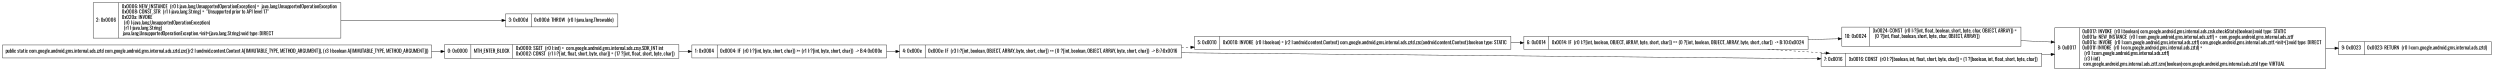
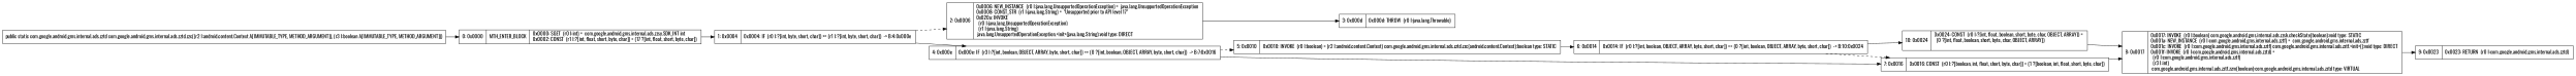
  digraph {
    fontname=Oswald
    rankdir=LR
    node [fontname=Oswald shape=record]
    edge [fontname=Oswald]
    n1 [label="{0\:\ 0x0000|MTH_ENTER_BLOCK\l|0x0000: SGET  (r0 I:int) =  com.google.android.gms.internal.ads.zzsy.SDK_INT int \l0x0002: CONST  (r1 I:?[int, float, short, byte, char]) = (17 ?[int, float, short, byte, char]) \l}"]
    n2 [label="{1\:\ 0x0004|0x0004: IF  (r0 I:?[int, byte, short, char]) \>= (r1 I:?[int, byte, short, char])  \-\> B:4:0x000e \l}"]
    n3 [label="{2\:\ 0x0006|0x0006: NEW_INSTANCE  (r0 I:java.lang.UnsupportedOperationException) =  java.lang.UnsupportedOperationException \l0x0008: CONST_STR  (r1 I:java.lang.String) =  \"Unsupported prior to API level 17\" \l0x020a: INVOKE  \l  (r0 I:java.lang.UnsupportedOperationException)\l  (r1 I:java.lang.String)\l java.lang.UnsupportedOperationException.\<init\>(java.lang.String):void type: DIRECT \l}"]
    n4 [label="{4\:\ 0x000e|0x000e: IF  (r3 I:?[int, boolean, OBJECT, ARRAY, byte, short, char]) == (0 ?[int, boolean, OBJECT, ARRAY, byte, short, char])  \-\> B:7:0x0016 \l}"]
    n5 [label="{3\:\ 0x000d|0x000d: THROW  (r0 I:java.lang.Throwable) \l}"]
    n6 [label="{5\:\ 0x0010|0x0010: INVOKE  (r0 I:boolean) = (r2 I:android.content.Context) com.google.android.gms.internal.ads.zztd.zzc(android.content.Context):boolean type: STATIC \l}"]
    n7 [label="{7\:\ 0x0016|0x0016: CONST  (r0 I:?[boolean, int, float, short, byte, char]) = (1 ?[boolean, int, float, short, byte, char]) \l}"]
    n8 [label="{6\:\ 0x0014|0x0014: IF  (r0 I:?[int, boolean, OBJECT, ARRAY, byte, short, char]) == (0 ?[int, boolean, OBJECT, ARRAY, byte, short, char])  \-\> B:10:0x0024 \l}"]
    n9 [label="{8\:\ 0x0017|0x0017: INVOKE  (r0 I:boolean) com.google.android.gms.internal.ads.zzsk.checkState(boolean):void type: STATIC \l0x001a: NEW_INSTANCE  (r0 I:com.google.android.gms.internal.ads.zztf) =  com.google.android.gms.internal.ads.zztf \l0x001c: INVOKE  (r0 I:com.google.android.gms.internal.ads.zztf) com.google.android.gms.internal.ads.zztf.\<init\>():void type: DIRECT \l0x001f: INVOKE  (r0 I:com.google.android.gms.internal.ads.zztd) = \l  (r0 I:com.google.android.gms.internal.ads.zztf)\l  (r3 I:int)\l com.google.android.gms.internal.ads.zztf.zzm(boolean):com.google.android.gms.internal.ads.zztd type: VIRTUAL \l}"]
    n10 [label="{10\:\ 0x0024|0x0024: CONST  (r0 I:?[int, float, boolean, short, byte, char, OBJECT, ARRAY]) = \l  (0 ?[int, float, boolean, short, byte, char, OBJECT, ARRAY])\l \l}"]
    n11 [label="{9\:\ 0x0023|0x0023: RETURN  (r0 I:com.google.android.gms.internal.ads.zztd) \l}"]
    n12 [label="{public static com.google.android.gms.internal.ads.zztd com.google.android.gms.internal.ads.zztd.zzc((r2 I:android.content.Context A[IMMUTABLE_TYPE, METHOD_ARGUMENT]), (r3 I:boolean A[IMMUTABLE_TYPE, METHOD_ARGUMENT])) }"]
    n1 -> n2
+   n2 -> n3 [style=dashed]
    n2 -> n4
    n3 -> n5
    n4 -> n6 [style=dashed]
    n4 -> n7
    n6 -> n8
    n7 -> n9
    n8 -> n7 [style=dashed]
    n8 -> n10
    n9 -> n11
    n10 -> n9
    n12 -> n1
  }
